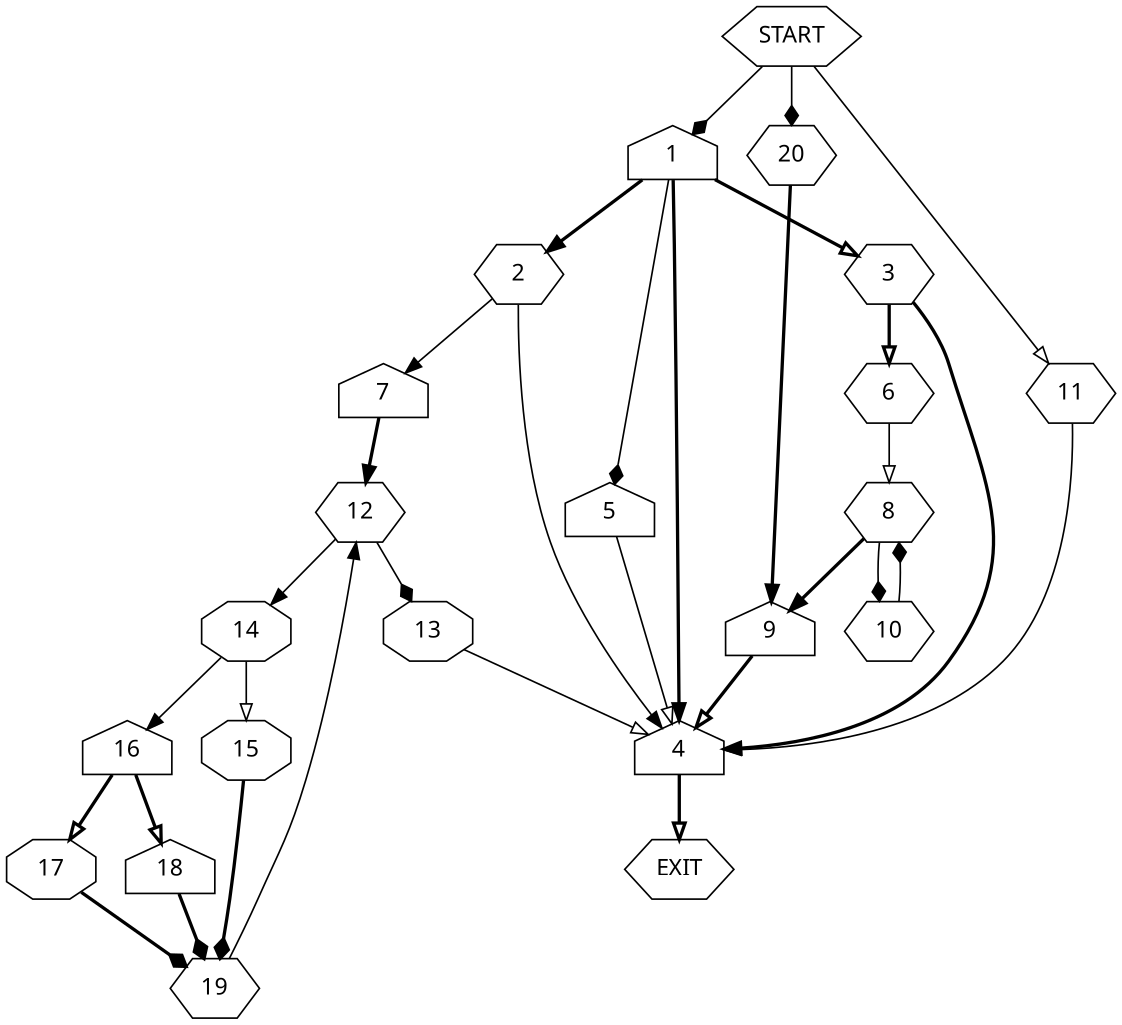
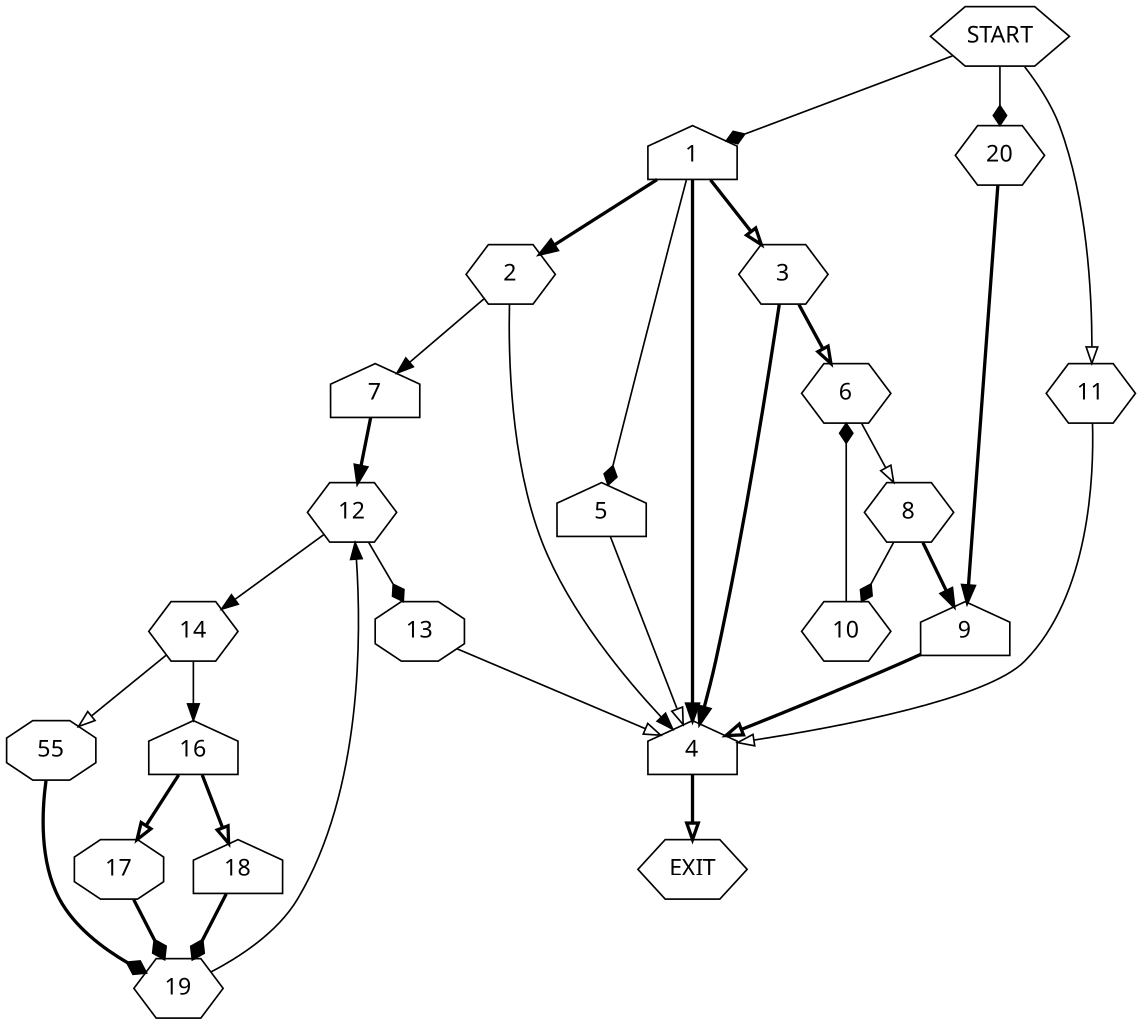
  digraph {
    fontname="Noto Sans"
    node [fontname="Noto Sans" shape=hexagon]
    edge [arrowhead=onormal fontname="Noto Sans" style=solid]
    n1 [label=START]
    1 [shape=house]
    11
    20
    2
    3
    4 [shape=house]
    5 [shape=house]
    9 [shape=house]
    n10 [label=EXIT]
    7 [shape=house]
    6
    12
    8
    10
    13 [shape=octagon]
-   14 [shape=octagon]
-   15 [shape=octagon]
+   14
+   15 [shape=octagon label=55]
    16 [shape=house]
    19
    17 [shape=octagon]
    18 [shape=house]
    n1 -> 1 [arrowhead=diamond]
    n1 -> 11
    n1 -> 20 [arrowhead=diamond]
    1 -> 2 [arrowhead=normal style=bold]
    1 -> 3 [style=bold]
    1 -> 4 [arrowhead=normal style=bold]
    1 -> 5 [arrowhead=diamond]
    11 -> 4
    20 -> 9 [arrowhead=normal style=bold]
    2 -> 4 [arrowhead=normal]
    2 -> 7 [arrowhead=normal]
    3 -> 4 [arrowhead=normal style=bold]
    3 -> 6 [style=bold]
    4 -> n10 [style=bold]
    5 -> 4
    9 -> 4 [style=bold]
    7 -> 12 [arrowhead=normal style=bold]
    6 -> 8
    12 -> 13 [arrowhead=diamond]
    12 -> 14 [arrowhead=normal]
    8 -> 9 [arrowhead=normal style=bold]
    8 -> 10 [arrowhead=diamond]
-   10 -> 8 [arrowhead=diamond]
+   10 -> 6 [arrowhead=diamond]
    13 -> 4
    14 -> 15
    14 -> 16 [arrowhead=normal]
    15 -> 19 [arrowhead=diamond style=bold]
    16 -> 17 [style=bold]
    16 -> 18 [style=bold]
    19 -> 12 [arrowhead=normal]
    17 -> 19 [arrowhead=diamond style=bold]
    18 -> 19 [arrowhead=diamond style=bold]
  }
